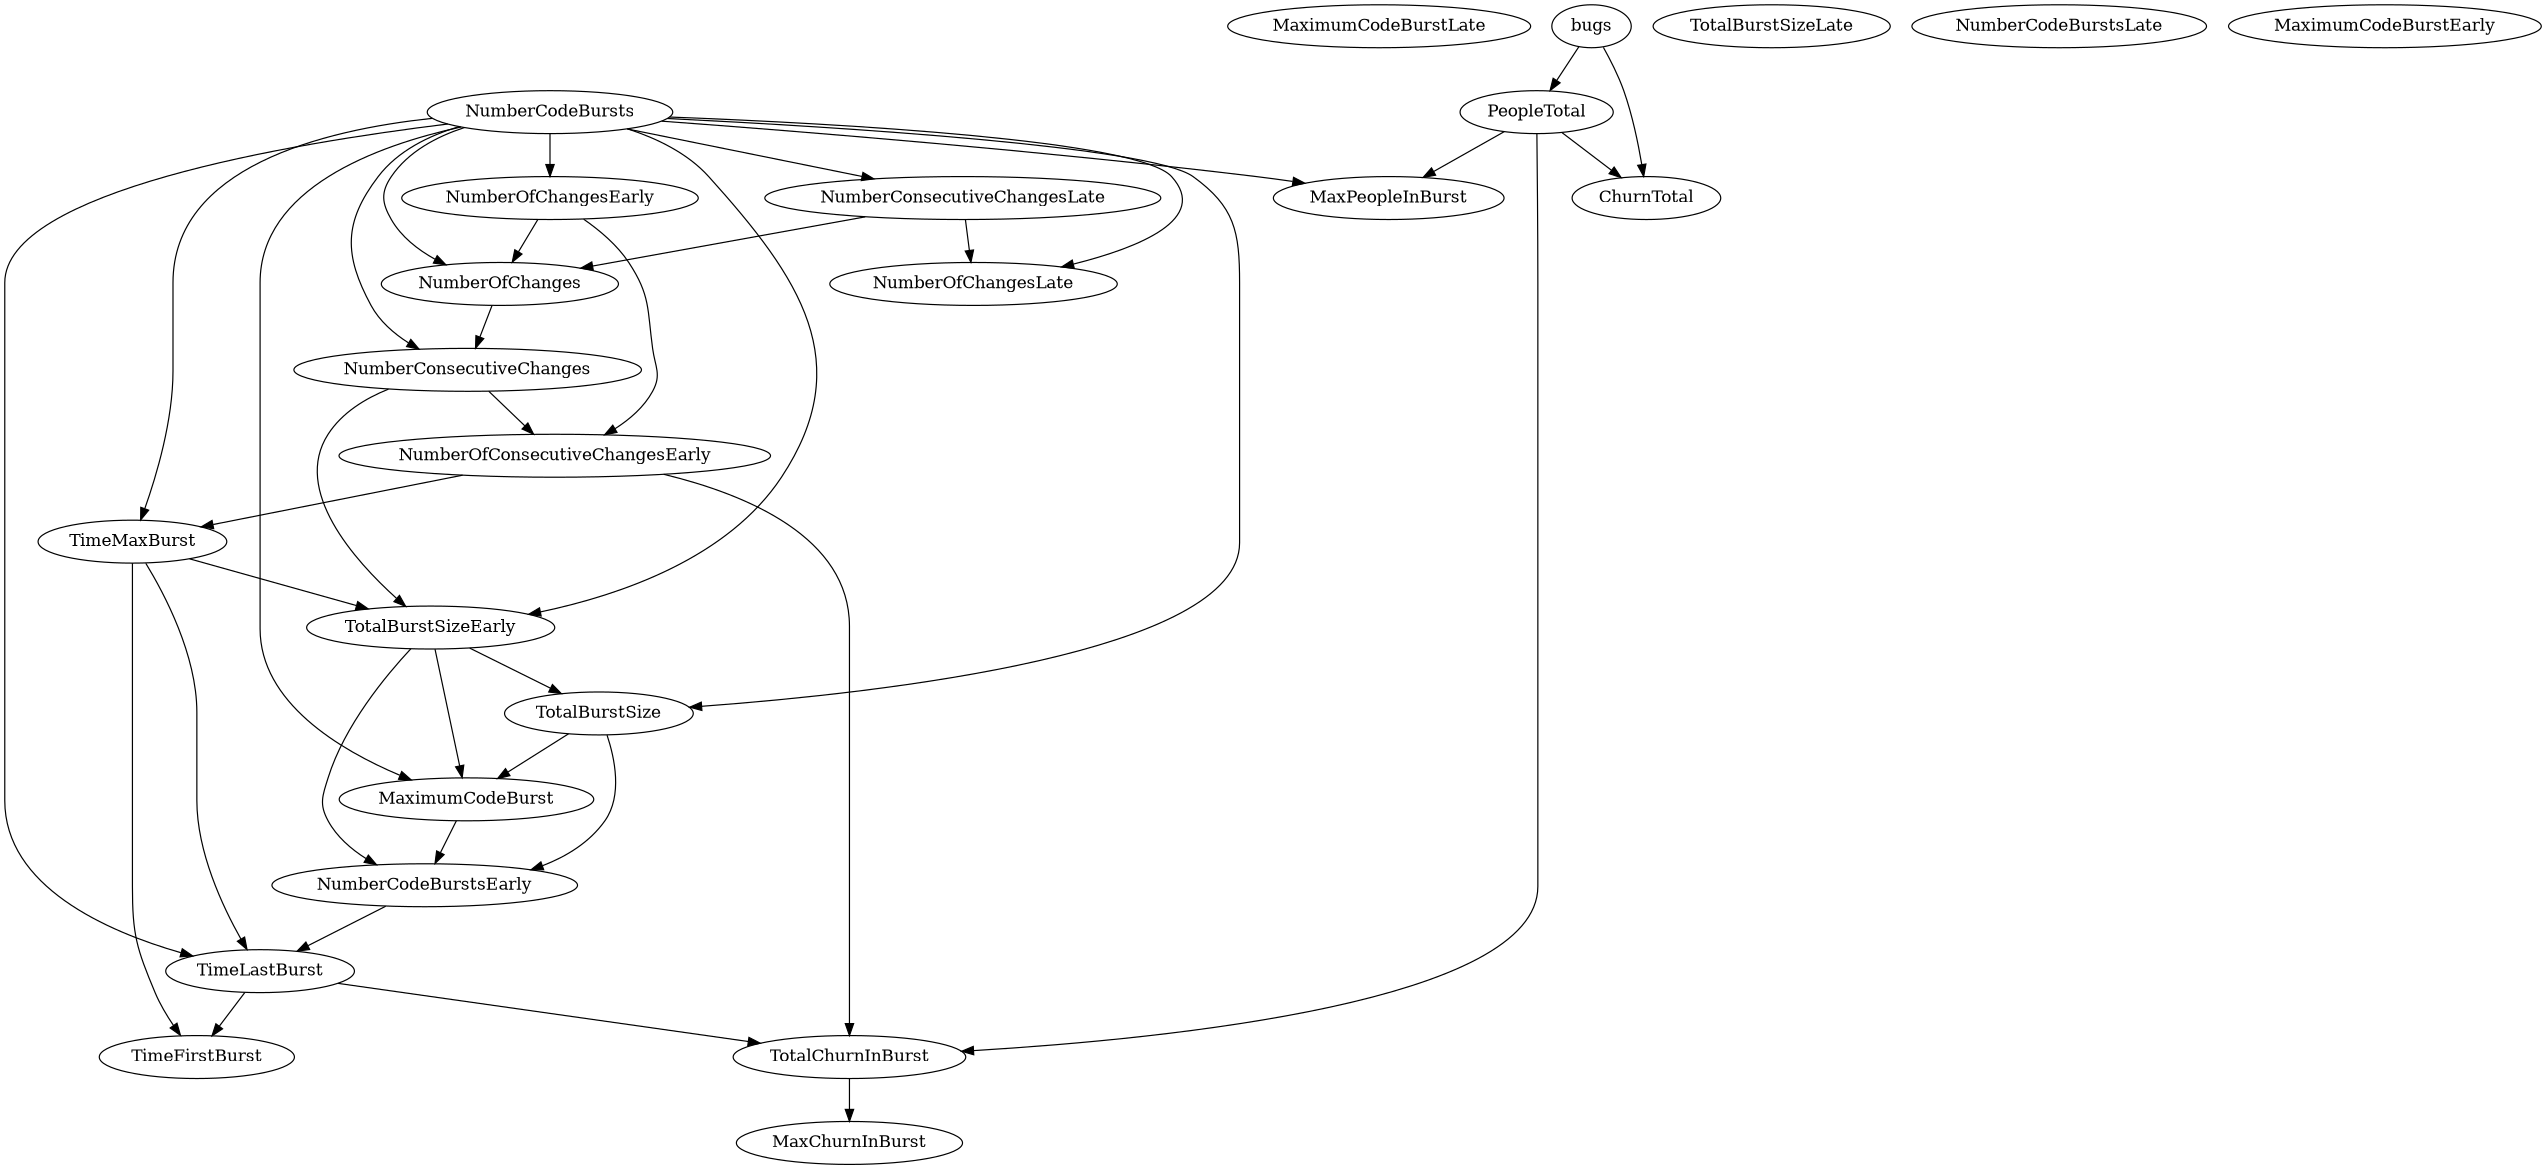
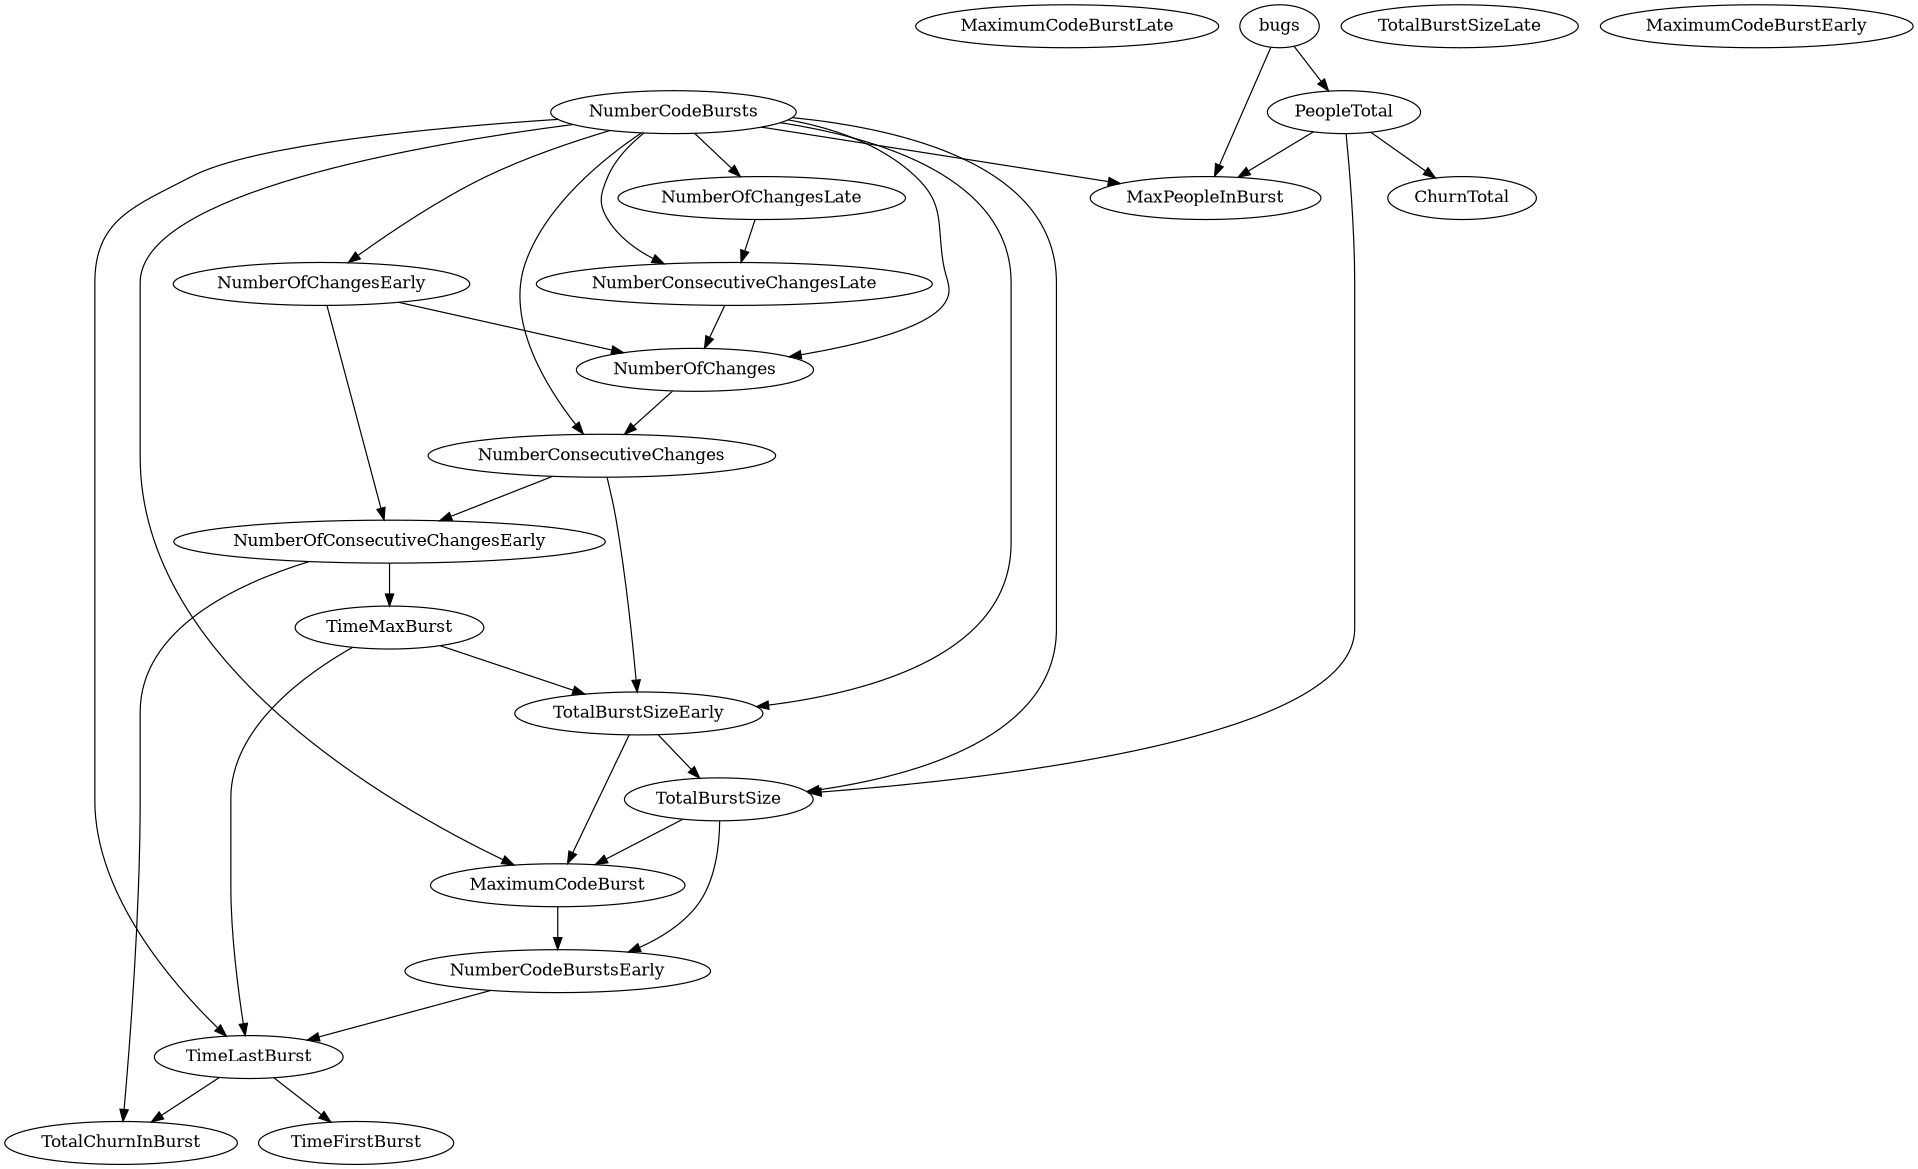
  digraph {
    MaximumCodeBurstLate
    NumberOfChanges
    NumberConsecutiveChanges
    NumberOfConsecutiveChangesEarly
    TotalBurstSizeEarly
    TotalBurstSizeLate
-   NumberCodeBurstsLate
    NumberOfChangesEarly
    TotalChurnInBurst
    TimeMaxBurst
    MaximumCodeBurstEarly
    NumberCodeBurstsEarly
    TimeLastBurst
    TimeFirstBurst
-   MaxChurnInBurst
    MaximumCodeBurst
    NumberConsecutiveChangesLate
    NumberOfChangesLate
    TotalBurstSize
    NumberCodeBursts
    MaxPeopleInBurst
    PeopleTotal
    ChurnTotal
    bugs
    NumberOfChanges -> NumberConsecutiveChanges
    NumberConsecutiveChanges -> NumberOfConsecutiveChangesEarly
    NumberConsecutiveChanges -> TotalBurstSizeEarly
    NumberOfConsecutiveChangesEarly -> TotalChurnInBurst
    NumberOfConsecutiveChangesEarly -> TimeMaxBurst
-   TotalBurstSizeEarly -> NumberCodeBurstsEarly
    TotalBurstSizeEarly -> MaximumCodeBurst
    TotalBurstSizeEarly -> TotalBurstSize
    NumberOfChangesEarly -> NumberOfChanges
    NumberOfChangesEarly -> NumberOfConsecutiveChangesEarly
-   TotalChurnInBurst -> MaxChurnInBurst
    TimeMaxBurst -> TotalBurstSizeEarly
    TimeMaxBurst -> TimeLastBurst
-   TimeMaxBurst -> TimeFirstBurst
    NumberCodeBurstsEarly -> TimeLastBurst
    TimeLastBurst -> TotalChurnInBurst
    TimeLastBurst -> TimeFirstBurst
    MaximumCodeBurst -> NumberCodeBurstsEarly
    NumberConsecutiveChangesLate -> NumberOfChanges
-   NumberConsecutiveChangesLate -> NumberOfChangesLate
+   NumberOfChangesLate -> NumberConsecutiveChangesLate
    TotalBurstSize -> NumberCodeBurstsEarly
    TotalBurstSize -> MaximumCodeBurst
    NumberCodeBursts -> NumberOfChanges
    NumberCodeBursts -> NumberConsecutiveChanges
    NumberCodeBursts -> TotalBurstSizeEarly
    NumberCodeBursts -> NumberOfChangesEarly
-   NumberCodeBursts -> TimeMaxBurst
    NumberCodeBursts -> TimeLastBurst
    NumberCodeBursts -> MaximumCodeBurst
    NumberCodeBursts -> NumberConsecutiveChangesLate
    NumberCodeBursts -> NumberOfChangesLate
    NumberCodeBursts -> TotalBurstSize
    NumberCodeBursts -> MaxPeopleInBurst
-   PeopleTotal -> TotalChurnInBurst
+   PeopleTotal -> TotalBurstSize
    PeopleTotal -> MaxPeopleInBurst
    PeopleTotal -> ChurnTotal
    bugs -> PeopleTotal
-   bugs -> ChurnTotal
+   bugs -> MaxPeopleInBurst
  }
